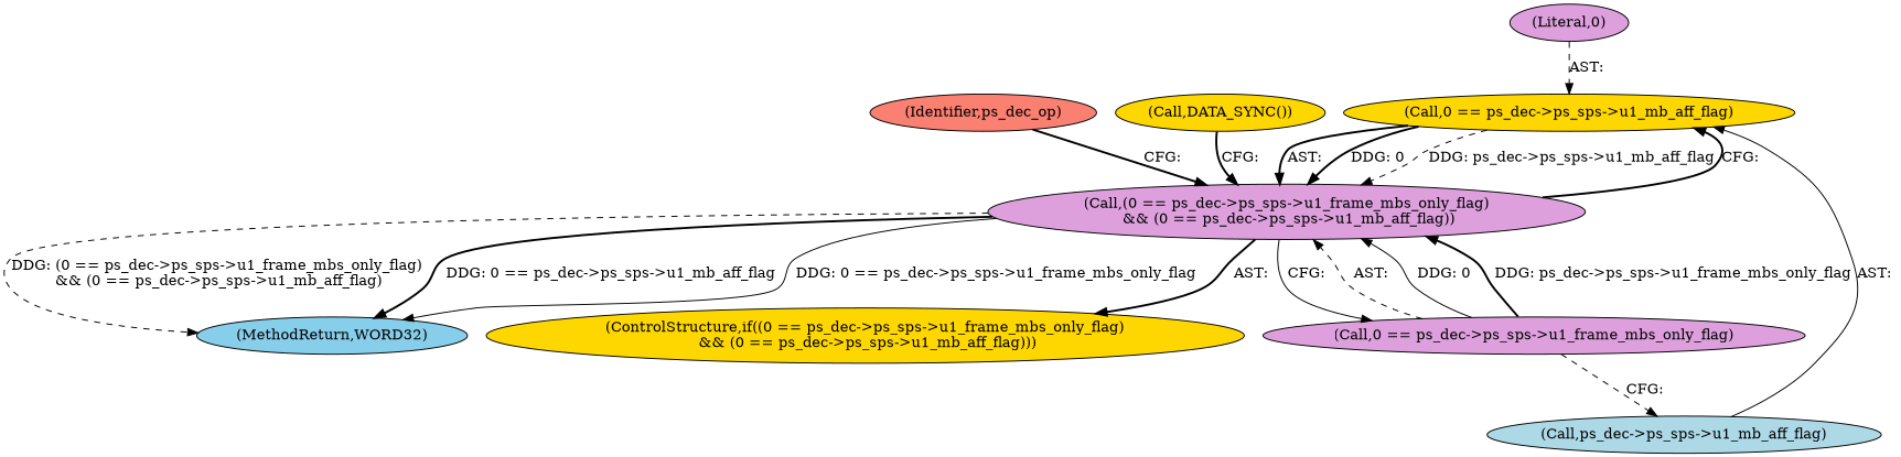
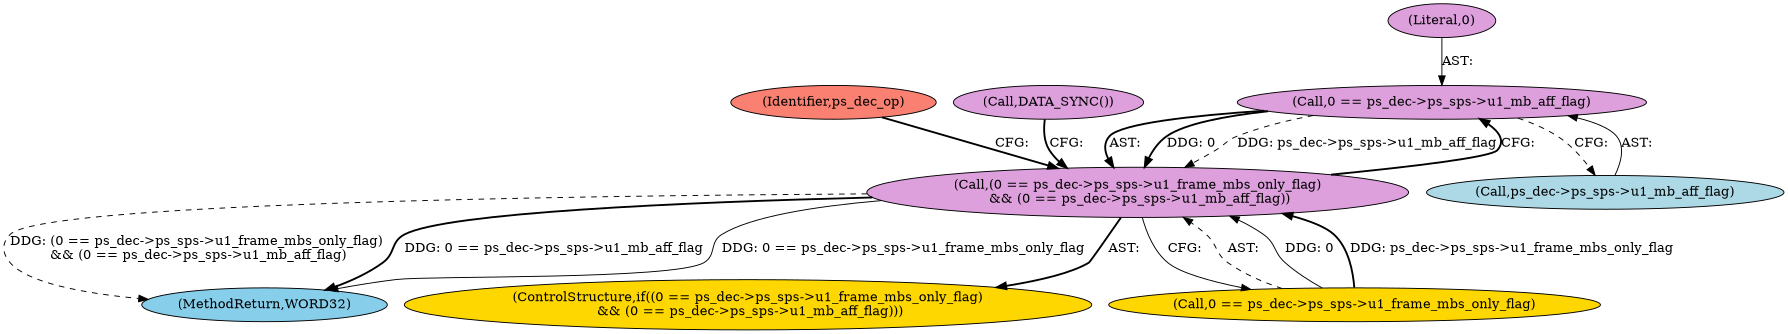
  digraph {
    node [fillcolor=plum style=filled]
    edge [style=bold]
-   n1 [fillcolor=gold label="(Call,0 == ps_dec->ps_sps->u1_mb_aff_flag)"]
+   n1 [label="(Call,0 == ps_dec->ps_sps->u1_mb_aff_flag)"]
    n2 [label="(Call,(0 == ps_dec->ps_sps->u1_frame_mbs_only_flag)\n && (0 == ps_dec->ps_sps->u1_mb_aff_flag))"]
    n3 [fillcolor=lightblue label="(Call,ps_dec->ps_sps->u1_mb_aff_flag)"]
    n4 [fillcolor=skyblue label="(MethodReturn,WORD32)"]
    n5 [fillcolor=gold label="(ControlStructure,if((0 == ps_dec->ps_sps->u1_frame_mbs_only_flag)\n && (0 == ps_dec->ps_sps->u1_mb_aff_flag)))"]
-   n6 [label="(Call,0 == ps_dec->ps_sps->u1_frame_mbs_only_flag)"]
+   n6 [fillcolor=gold label="(Call,0 == ps_dec->ps_sps->u1_frame_mbs_only_flag)"]
    n7 [label="(Literal,0)"]
    n8 [fillcolor=salmon label="(Identifier,ps_dec_op)"]
-   n9 [fillcolor=gold label="(Call,DATA_SYNC())"]
+   n9 [label="(Call,DATA_SYNC())"]
    n1 -> n2 [label="AST: "]
    n1 -> n2 [label="DDG: 0"]
    n1 -> n2 [label="DDG: ps_dec->ps_sps->u1_mb_aff_flag" style=dashed]
-   n6 -> n3 [label="CFG: " style=dashed]
+   n1 -> n3 [label="CFG: " style=dashed]
    n2 -> n1 [label="CFG: "]
    n2 -> n4 [label="DDG: (0 == ps_dec->ps_sps->u1_frame_mbs_only_flag)\n && (0 == ps_dec->ps_sps->u1_mb_aff_flag)" style=dashed]
    n2 -> n4 [label="DDG: 0 == ps_dec->ps_sps->u1_mb_aff_flag"]
    n2 -> n4 [label="DDG: 0 == ps_dec->ps_sps->u1_frame_mbs_only_flag" style=solid]
    n2 -> n5 [label="AST: "]
    n2 -> n6 [label="CFG: " style=solid]
    n3 -> n1 [label="AST: " style=solid]
    n6 -> n2 [label="AST: " style=dashed]
    n6 -> n2 [label="DDG: 0" style=solid]
    n6 -> n2 [label="DDG: ps_dec->ps_sps->u1_frame_mbs_only_flag"]
-   n7 -> n1 [label="AST: " style=dashed]
+   n7 -> n1 [label="AST: " style=solid]
    n8 -> n2 [label="CFG: "]
    n9 -> n2 [label="CFG: "]
  }
